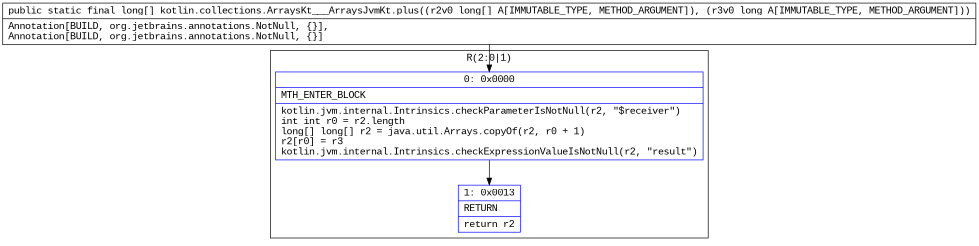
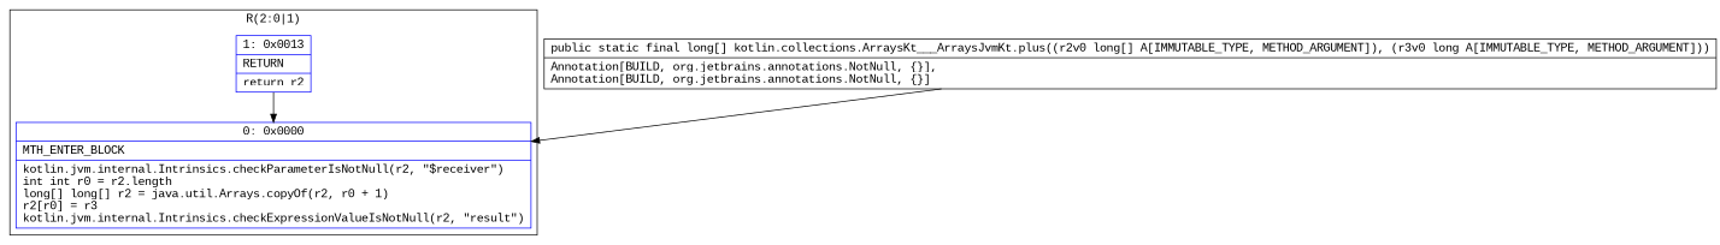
  digraph {
    fontname="Liberation Mono"
    node [color=blue shape=record fontname="Liberation Mono"]
    edge [fontname="Liberation Mono"]
    n1 [label="{0\:\ 0x0000|MTH_ENTER_BLOCK\l|kotlin.jvm.internal.Intrinsics.checkParameterIsNotNull(r2, \"$receiver\")\lint int r0 = r2.length\llong[] long[] r2 = java.util.Arrays.copyOf(r2, r0 + 1)\lr2[r0] = r3\lkotlin.jvm.internal.Intrinsics.checkExpressionValueIsNotNull(r2, \"result\")\l}"]
    n2 [label="{1\:\ 0x0013|RETURN\l|return r2\l}"]
    n3 [label="{public static final long[] kotlin.collections.ArraysKt___ArraysJvmKt.plus((r2v0 long[] A[IMMUTABLE_TYPE, METHOD_ARGUMENT]), (r3v0 long A[IMMUTABLE_TYPE, METHOD_ARGUMENT]))  | Annotation[BUILD, org.jetbrains.annotations.NotNull, \{\}], \lAnnotation[BUILD, org.jetbrains.annotations.NotNull, \{\}]\l}" color=""]
    subgraph cluster_1 {
      label="R(2:0|1)"
      n1
      n2
    }
-   n1 -> n2
+   n2 -> n1
    n3 -> n1
  }
